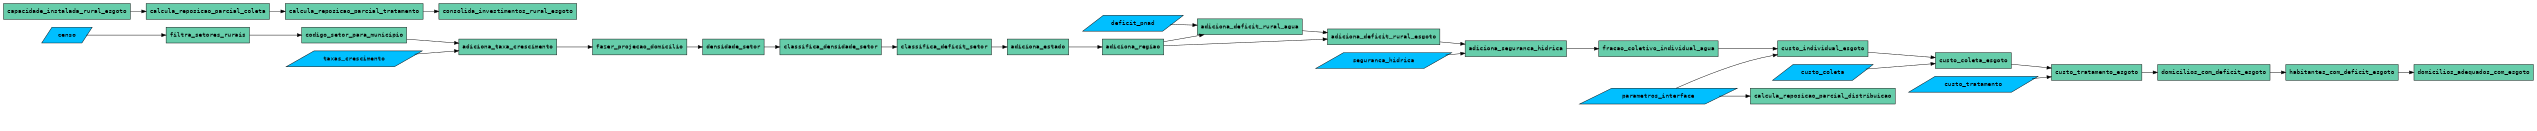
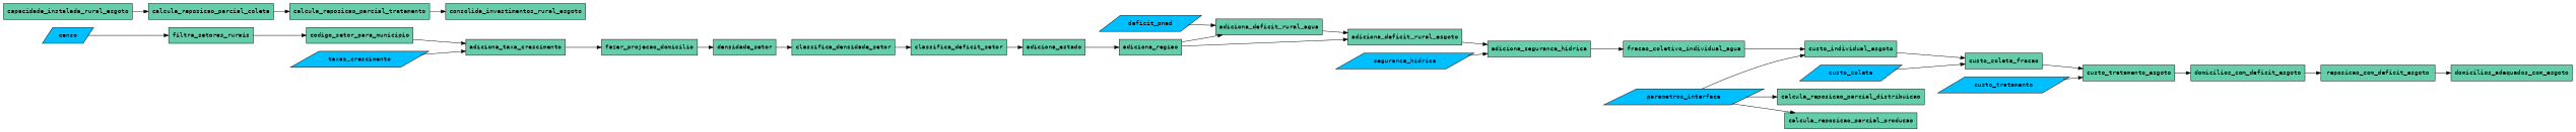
  digraph {
    fontname="DejaVu Sans Mono"
    rankdir=LR
    node [fillcolor=aquamarine3 fontname="DejaVu Sans Mono" shape=box style=filled]
    edge [fontname="DejaVu Sans Mono"]
    censo [fillcolor=deepskyblue shape=parallelogram]
    filtra_setores_rurais
    codigo_setor_para_municipio
    parametros_interface [fillcolor=deepskyblue shape=parallelogram]
    custo_individual_esgoto
    calcula_reposicao_parcial_distribuicao
-   custo_coleta_esgoto
+   calcula_reposicao_parcial_producao
+   custo_coleta_esgoto [label=custo_coleta_fracao]
    taxas_crescimento [fillcolor=deepskyblue shape=parallelogram]
    adiciona_taxa_crescimento
    fazer_projecao_domicilio
    seguranca_hidrica [fillcolor=deepskyblue shape=parallelogram]
    adiciona_seguranca_hidrica
    fracao_coletivo_individual_agua
    deficit_pnad [fillcolor=deepskyblue shape=parallelogram]
    adiciona_deficit_rural_agua
    adiciona_deficit_rural_esgoto
    custo_coleta [fillcolor=deepskyblue shape=parallelogram]
    custo_tratamento_esgoto
    custo_tratamento [fillcolor=deepskyblue shape=parallelogram]
    domicilios_com_deficit_esgoto
    densidade_setor
    classifica_densidade_setor
    classifica_deficit_setor
    adiciona_estado
    adiciona_regiao
-   habitantes_com_deficit_esgoto
+   habitantes_com_deficit_esgoto [label=reposicao_com_deficit_esgoto]
    domicilios_adequados_com_esgoto
    capacidade_instalada_rural_esgoto
    calcula_reposicao_parcial_coleta
    calcula_reposicao_parcial_tratamento
    consolida_investimentos_rural_esgoto
    censo -> filtra_setores_rurais
    filtra_setores_rurais -> codigo_setor_para_municipio
    codigo_setor_para_municipio -> adiciona_taxa_crescimento
    parametros_interface -> custo_individual_esgoto
    parametros_interface -> calcula_reposicao_parcial_distribuicao
+   parametros_interface -> calcula_reposicao_parcial_producao
    custo_individual_esgoto -> custo_coleta_esgoto
    custo_coleta_esgoto -> custo_tratamento_esgoto
    taxas_crescimento -> adiciona_taxa_crescimento
    adiciona_taxa_crescimento -> fazer_projecao_domicilio
    fazer_projecao_domicilio -> densidade_setor
    seguranca_hidrica -> adiciona_seguranca_hidrica
    adiciona_seguranca_hidrica -> fracao_coletivo_individual_agua
    fracao_coletivo_individual_agua -> custo_individual_esgoto
    deficit_pnad -> adiciona_deficit_rural_agua
    adiciona_deficit_rural_agua -> adiciona_deficit_rural_esgoto
    adiciona_deficit_rural_esgoto -> adiciona_seguranca_hidrica
    custo_coleta -> custo_coleta_esgoto
    custo_tratamento_esgoto -> domicilios_com_deficit_esgoto
    custo_tratamento -> custo_tratamento_esgoto
    domicilios_com_deficit_esgoto -> habitantes_com_deficit_esgoto
    densidade_setor -> classifica_densidade_setor
    classifica_densidade_setor -> classifica_deficit_setor
    classifica_deficit_setor -> adiciona_estado
    adiciona_estado -> adiciona_regiao
    adiciona_regiao -> adiciona_deficit_rural_agua
    adiciona_regiao -> adiciona_deficit_rural_esgoto
    habitantes_com_deficit_esgoto -> domicilios_adequados_com_esgoto
    capacidade_instalada_rural_esgoto -> calcula_reposicao_parcial_coleta
    calcula_reposicao_parcial_coleta -> calcula_reposicao_parcial_tratamento
    calcula_reposicao_parcial_tratamento -> consolida_investimentos_rural_esgoto
  }
